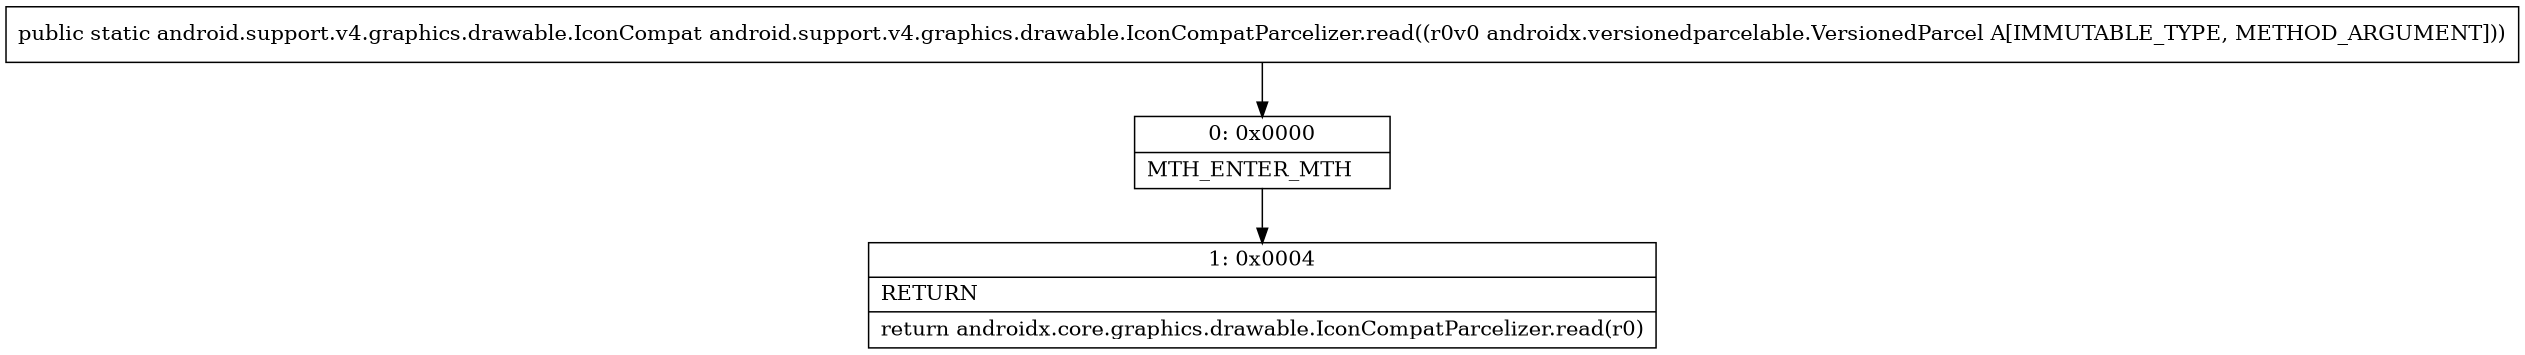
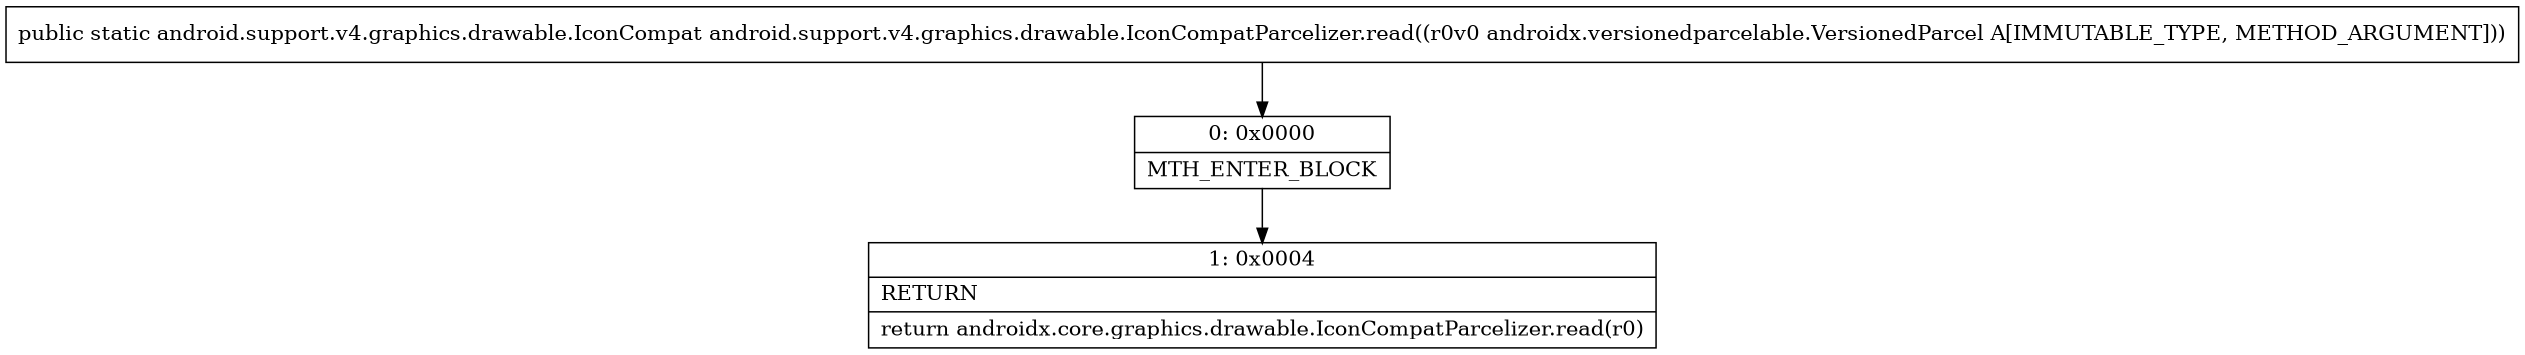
  digraph {
    fontname="DejaVu Serif"
    node [shape=record fontname="DejaVu Serif"]
    edge [fontname="DejaVu Serif"]
-   n1 [label="{0\:\ 0x0000|MTH_ENTER_MTH\l}"]
+   n1 [label="{0\:\ 0x0000|MTH_ENTER_BLOCK\l}"]
    n2 [label="{1\:\ 0x0004|RETURN\l|return androidx.core.graphics.drawable.IconCompatParcelizer.read(r0)\l}"]
    n3 [label="{public static android.support.v4.graphics.drawable.IconCompat android.support.v4.graphics.drawable.IconCompatParcelizer.read((r0v0 androidx.versionedparcelable.VersionedParcel A[IMMUTABLE_TYPE, METHOD_ARGUMENT])) }"]
    n1 -> n2
    n3 -> n1
  }
